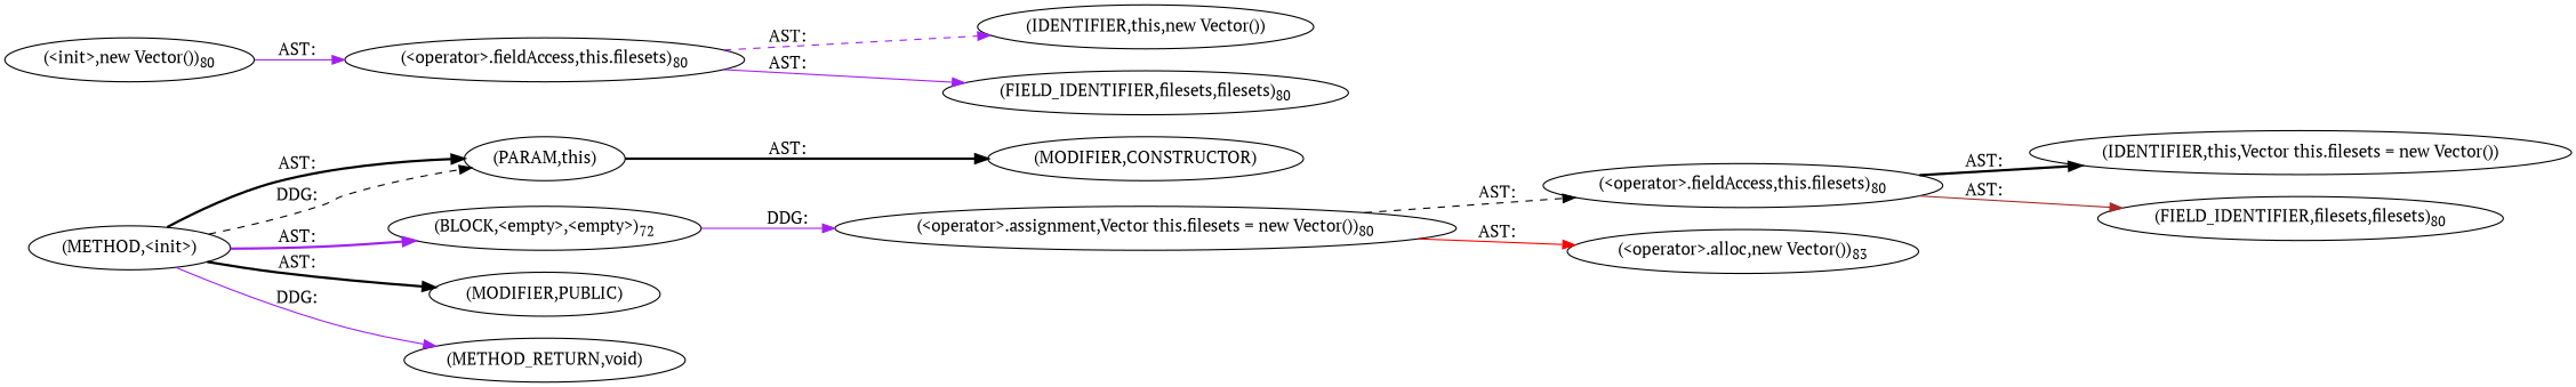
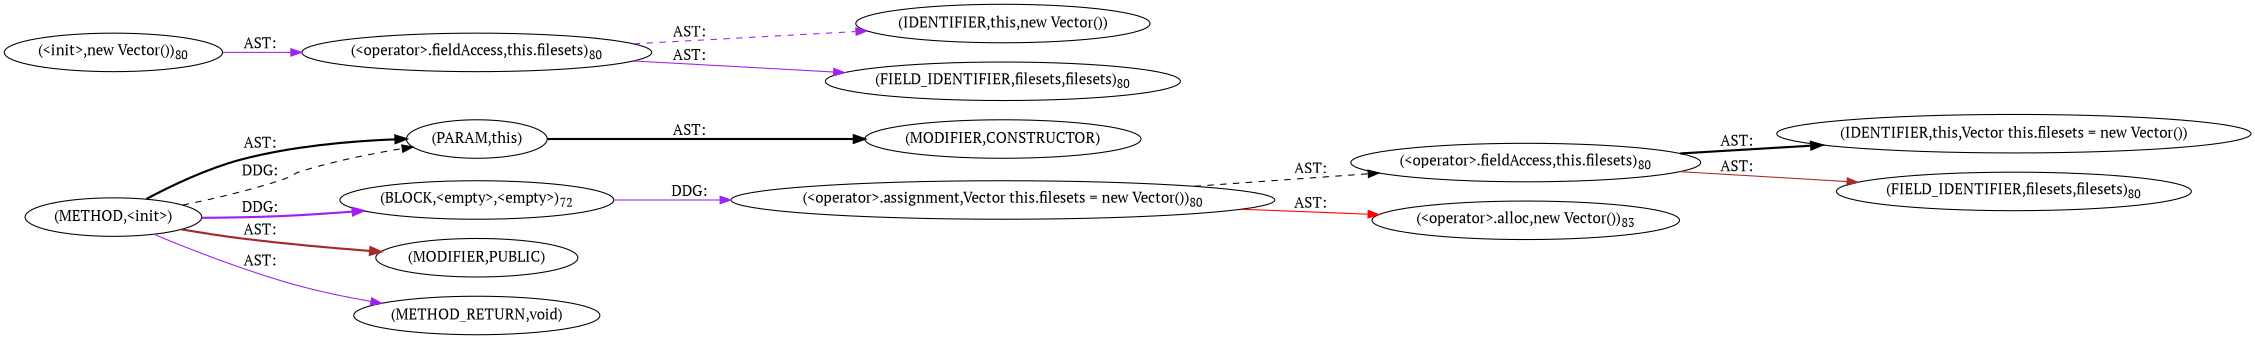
  digraph {
    fontname="PT Serif"
    rankdir=LR
    node [fontname="PT Serif"]
    edge [color=purple fontname="PT Serif" style=solid]
    n1 [label=<(METHOD,&lt;init&gt;)>]
    n2 [label=<(PARAM,this)>]
    n3 [label=<(BLOCK,&lt;empty&gt;,&lt;empty&gt;)<SUB>72</SUB>>]
    n4 [label=<(MODIFIER,PUBLIC)>]
    n5 [label=<(METHOD_RETURN,void)>]
    n6 [label=<(MODIFIER,CONSTRUCTOR)>]
    n7 [label=<(&lt;operator&gt;.assignment,Vector this.filesets = new Vector())<SUB>80</SUB>>]
    n8 [label=<(&lt;operator&gt;.fieldAccess,this.filesets)<SUB>80</SUB>>]
    n9 [label=<(&lt;operator&gt;.alloc,new Vector())<SUB>83</SUB>>]
    n10 [label=<(&lt;init&gt;,new Vector())<SUB>80</SUB>>]
    n11 [label=<(&lt;operator&gt;.fieldAccess,this.filesets)<SUB>80</SUB>>]
    n12 [label=<(IDENTIFIER,this,Vector this.filesets = new Vector())>]
    n13 [label=<(FIELD_IDENTIFIER,filesets,filesets)<SUB>80</SUB>>]
    n14 [label=<(IDENTIFIER,this,new Vector())>]
    n15 [label=<(FIELD_IDENTIFIER,filesets,filesets)<SUB>80</SUB>>]
    n1 -> n2 [color=black label="AST: " style=bold]
    n1 -> n2 [color=black label="DDG: " style=dashed]
-   n1 -> n3 [label="AST: " style=bold]
-   n1 -> n4 [color=black label="AST: " style=bold]
-   n1 -> n5 [label="DDG: "]
+   n1 -> n3 [label="DDG: " style=bold]
+   n1 -> n4 [color=brown label="AST: " style=bold]
+   n1 -> n5 [label="AST: "]
    n2 -> n6 [color=black label="AST: " style=bold]
    n3 -> n7 [label="DDG: "]
    n7 -> n8 [color=black label="AST: " style=dashed]
    n7 -> n9 [color=red label="AST: "]
    n8 -> n12 [color=black label="AST: " style=bold]
    n8 -> n13 [color=brown label="AST: "]
    n10 -> n11 [label="AST: "]
    n11 -> n14 [label="AST: " style=dashed]
    n11 -> n15 [label="AST: "]
  }
